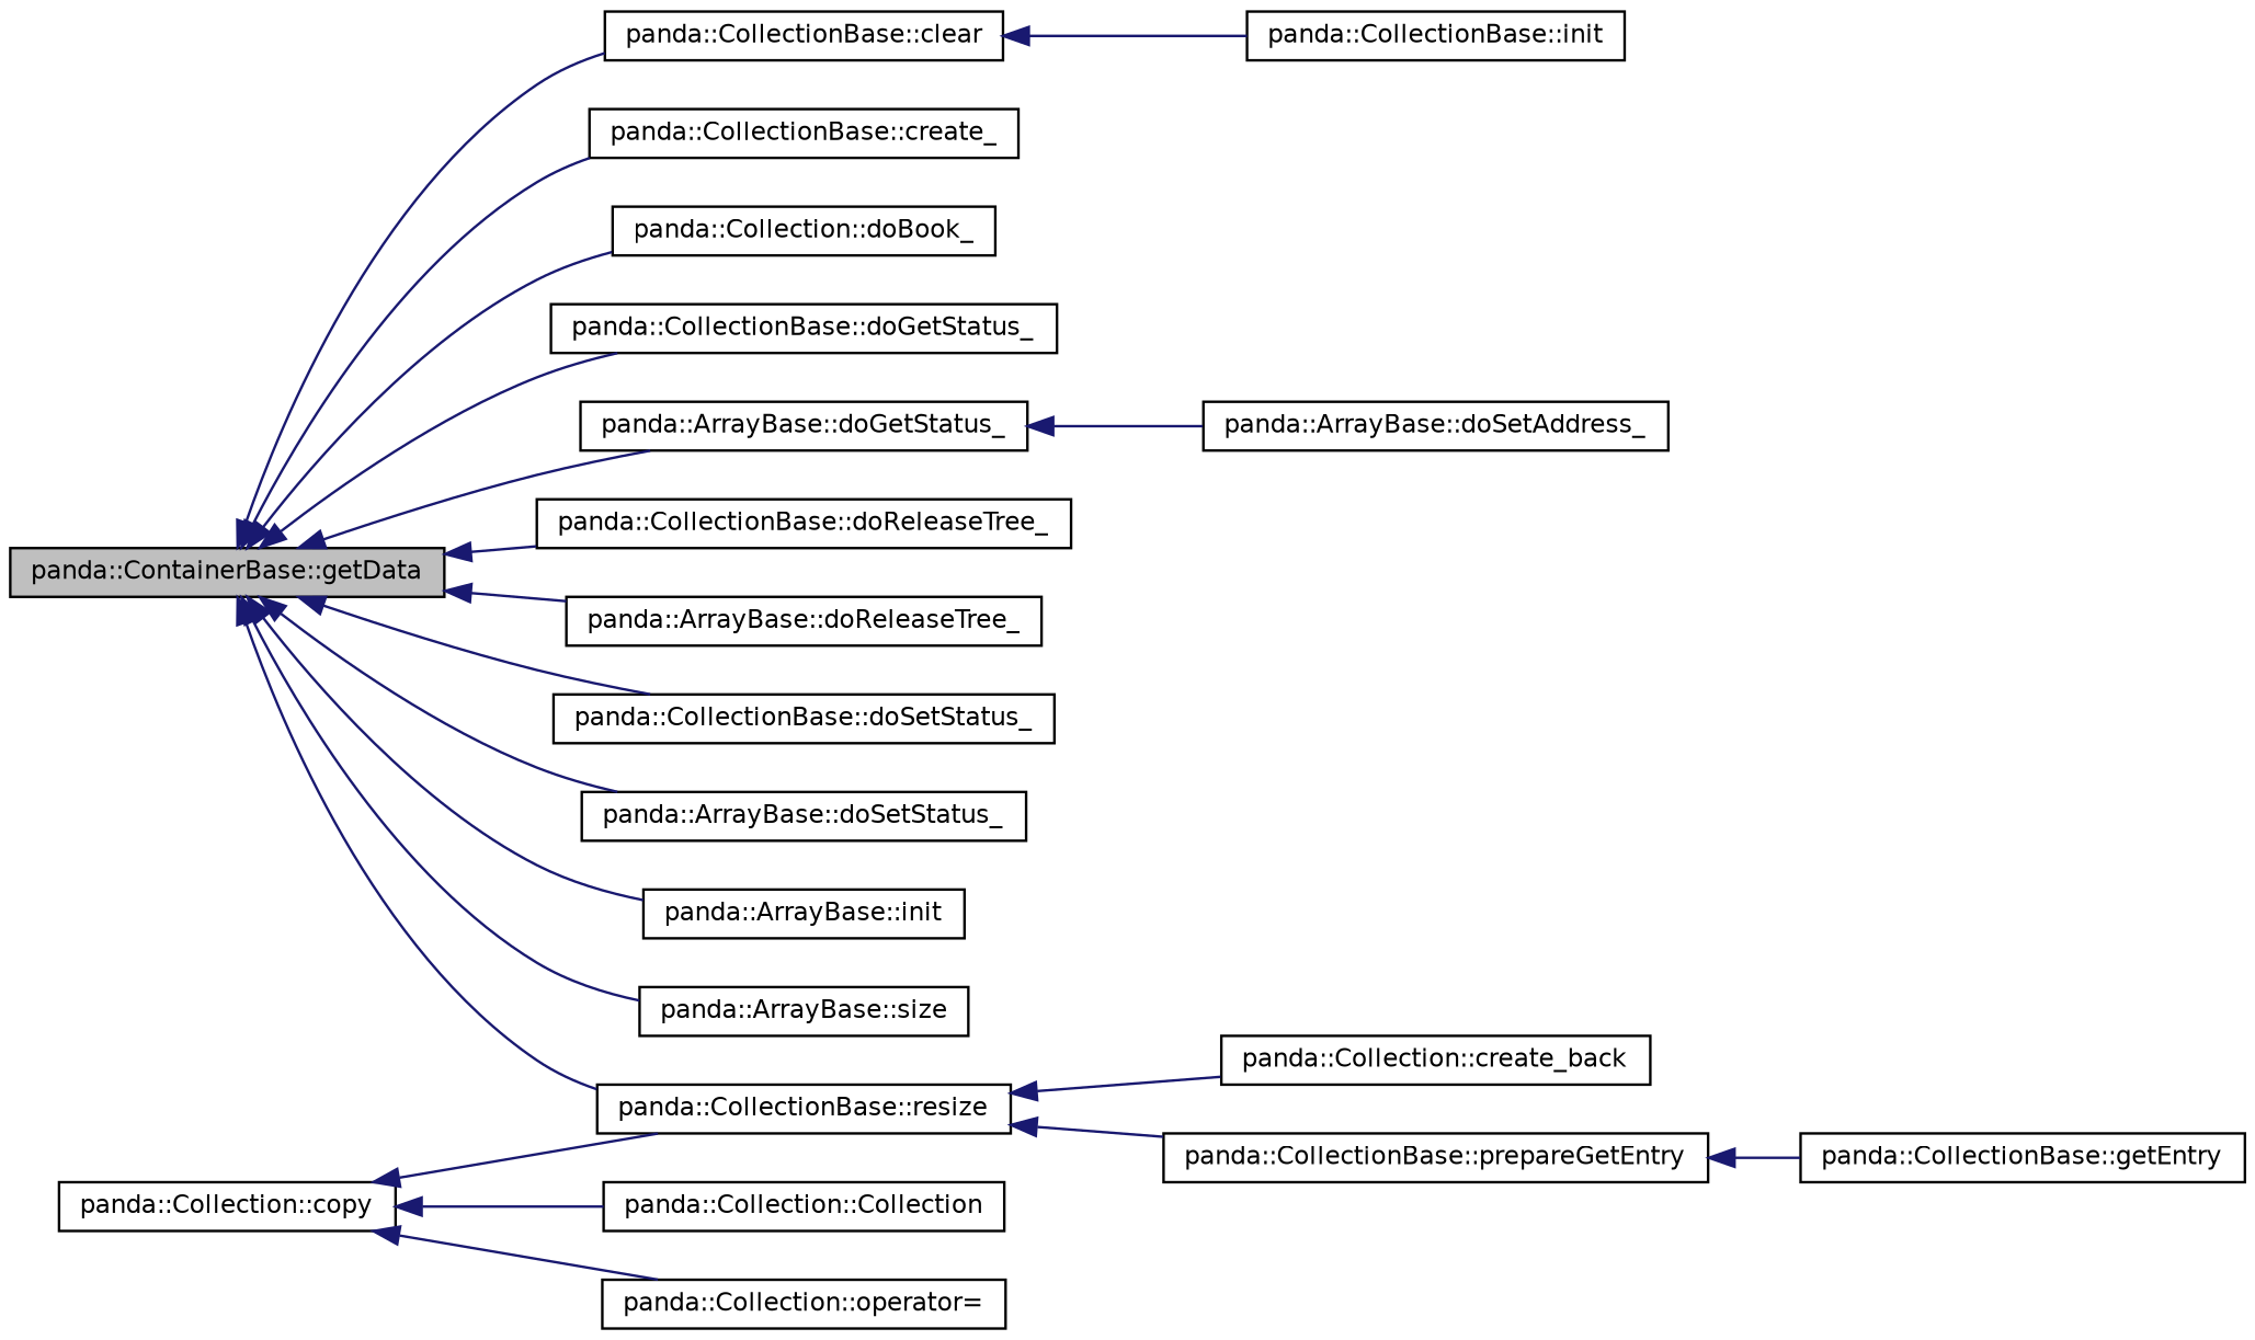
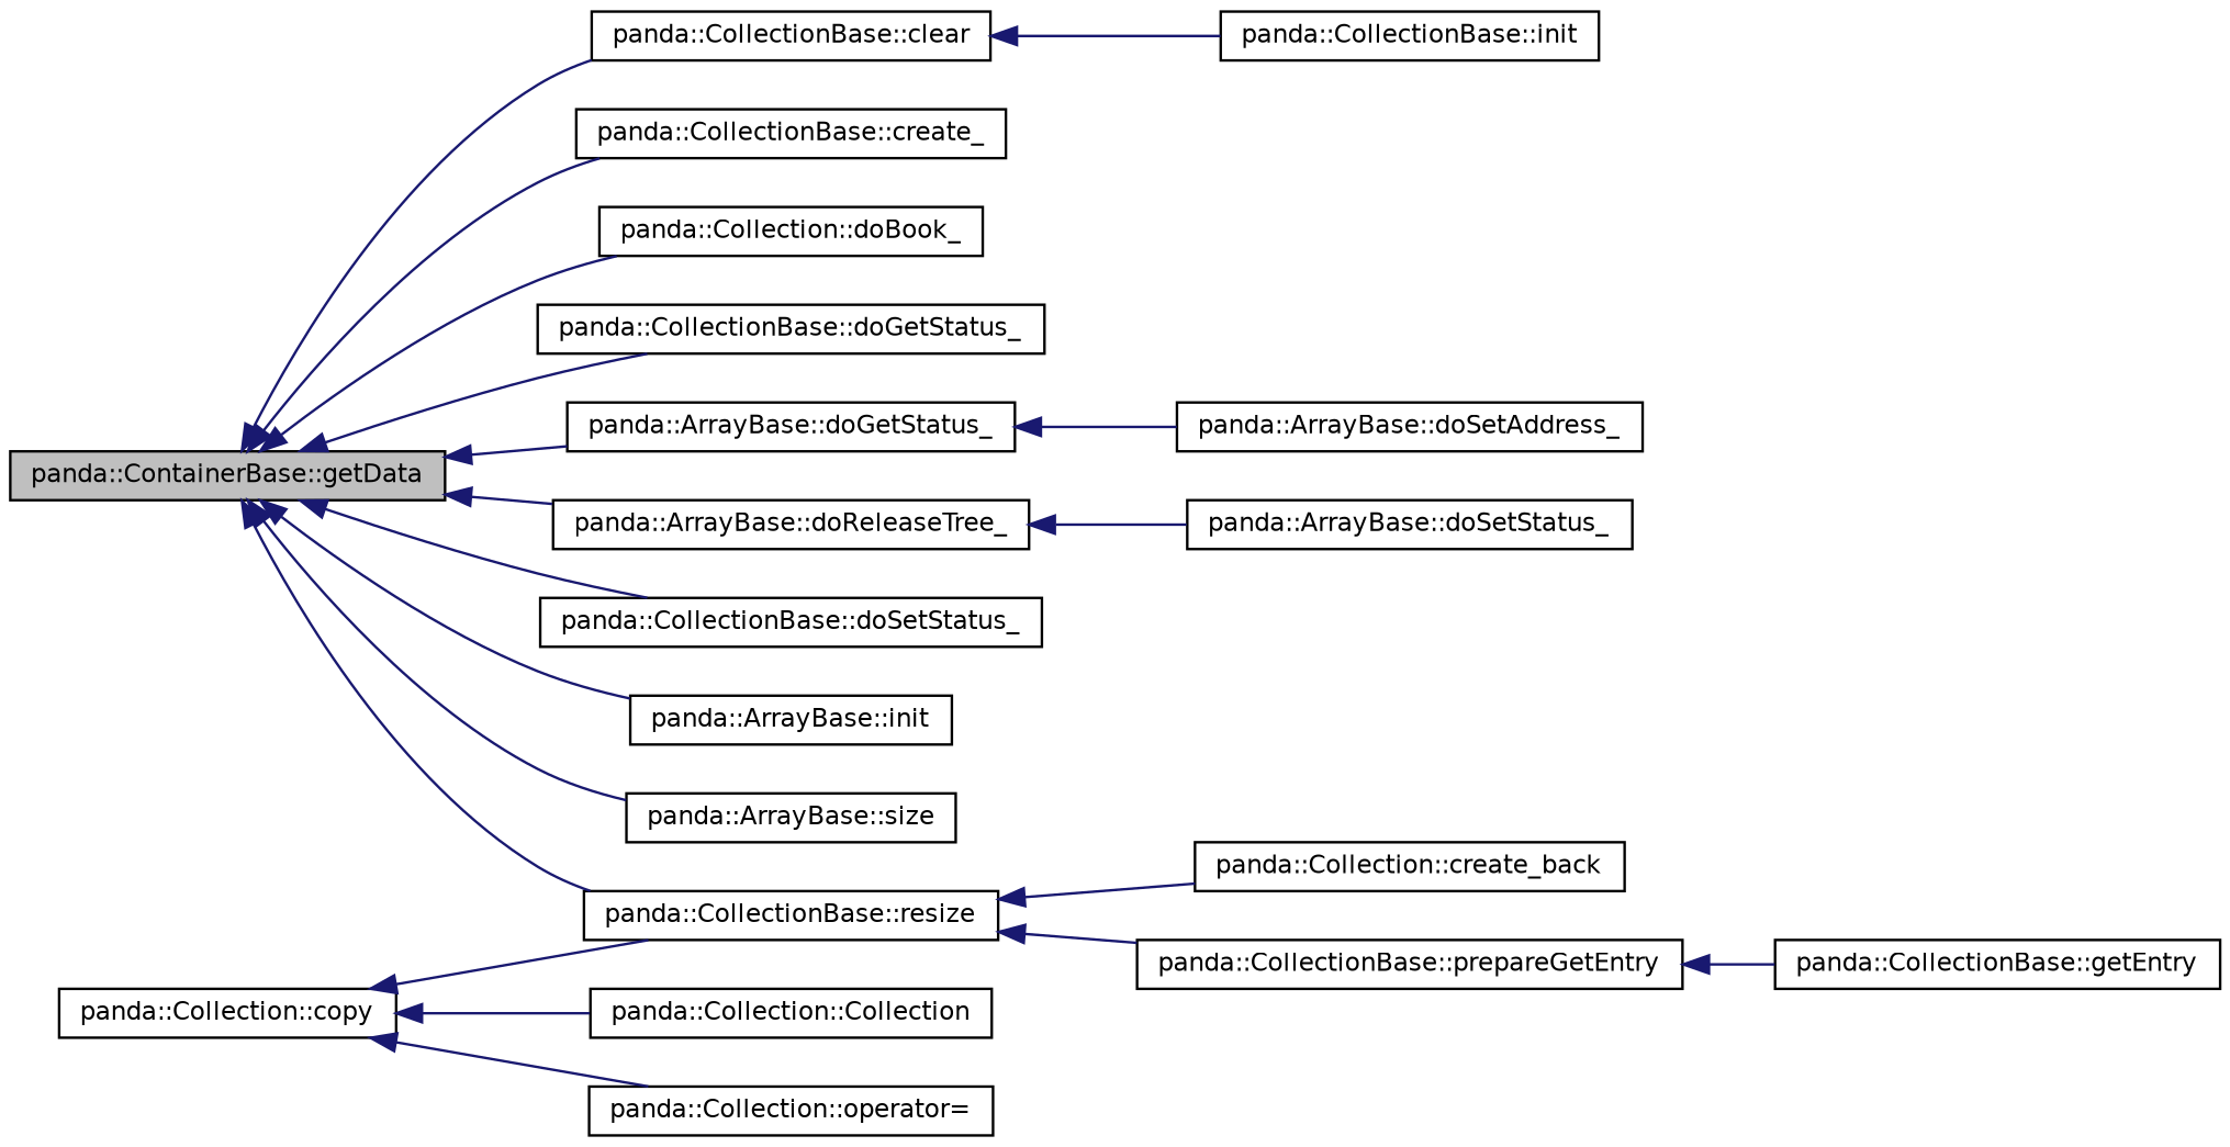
  digraph {
    rankdir=LR
    node [color=black fillcolor=white fontname=Helvetica fontsize=10 shape=record style=filled]
    edge [color=midnightblue dir=back fontname=Helvetica fontsize=10 labelfontname=Helvetica labelfontsize=10 style=solid]
    n1 [fillcolor=grey75 fontcolor=black height=0.2 label="panda::ContainerBase::getData" width=0.4]
    n2 [height=0.2 label="panda::CollectionBase::clear" width=0.4]
    n3 [height=0.2 label="panda::CollectionBase::create_" width=0.4]
    n4 [height=0.2 label="panda::Collection::doBook_" width=0.4]
    n5 [height=0.2 label="panda::CollectionBase::doGetStatus_" width=0.4]
    n6 [height=0.2 label="panda::ArrayBase::doGetStatus_" width=0.4]
-   n7 [height=0.2 label="panda::CollectionBase::doReleaseTree_" width=0.4]
    n8 [height=0.2 label="panda::ArrayBase::doReleaseTree_" width=0.4]
    n9 [height=0.2 label="panda::CollectionBase::doSetStatus_" width=0.4]
    n10 [height=0.2 label="panda::ArrayBase::doSetStatus_" width=0.4]
    n11 [height=0.2 label="panda::ArrayBase::init" width=0.4]
    n12 [height=0.2 label="panda::CollectionBase::resize" width=0.4]
    n13 [height=0.2 label="panda::ArrayBase::size" width=0.4]
    n14 [height=0.2 label="panda::CollectionBase::init" width=0.4]
    n15 [height=0.2 label="panda::ArrayBase::doSetAddress_" width=0.4]
    n16 [height=0.2 label="panda::Collection::create_back" width=0.4]
    n17 [height=0.2 label="panda::CollectionBase::prepareGetEntry" width=0.4]
    n18 [height=0.2 label="panda::Collection::copy" width=0.4]
    n19 [height=0.2 label="panda::Collection::Collection" width=0.4]
    n20 [height=0.2 label="panda::Collection::operator=" width=0.4]
    n21 [height=0.2 label="panda::CollectionBase::getEntry" width=0.4]
    n1 -> n2
    n1 -> n3
    n1 -> n4
    n1 -> n5
    n1 -> n6
-   n1 -> n7
    n1 -> n8
    n1 -> n9
-   n1 -> n10
+   n8 -> n10
    n1 -> n11
    n1 -> n12
    n1 -> n13
    n2 -> n14
    n6 -> n15
    n12 -> n16
    n12 -> n17
    n17 -> n21
    n18 -> n12
    n18 -> n19
    n18 -> n20
  }
